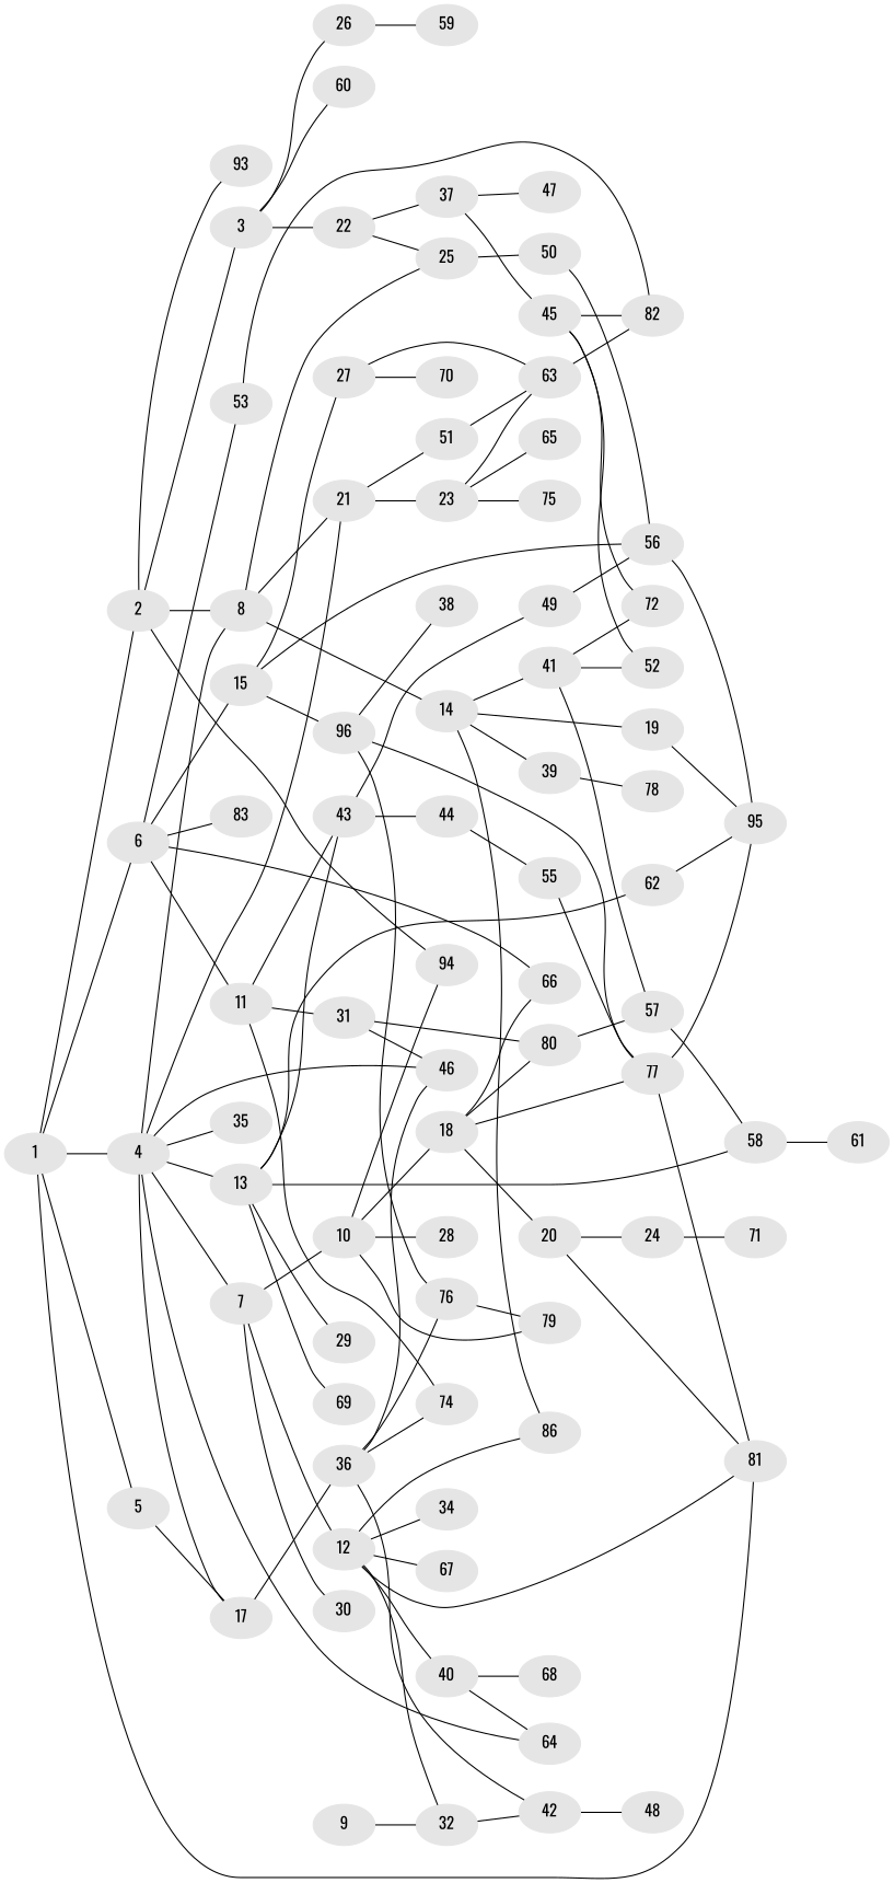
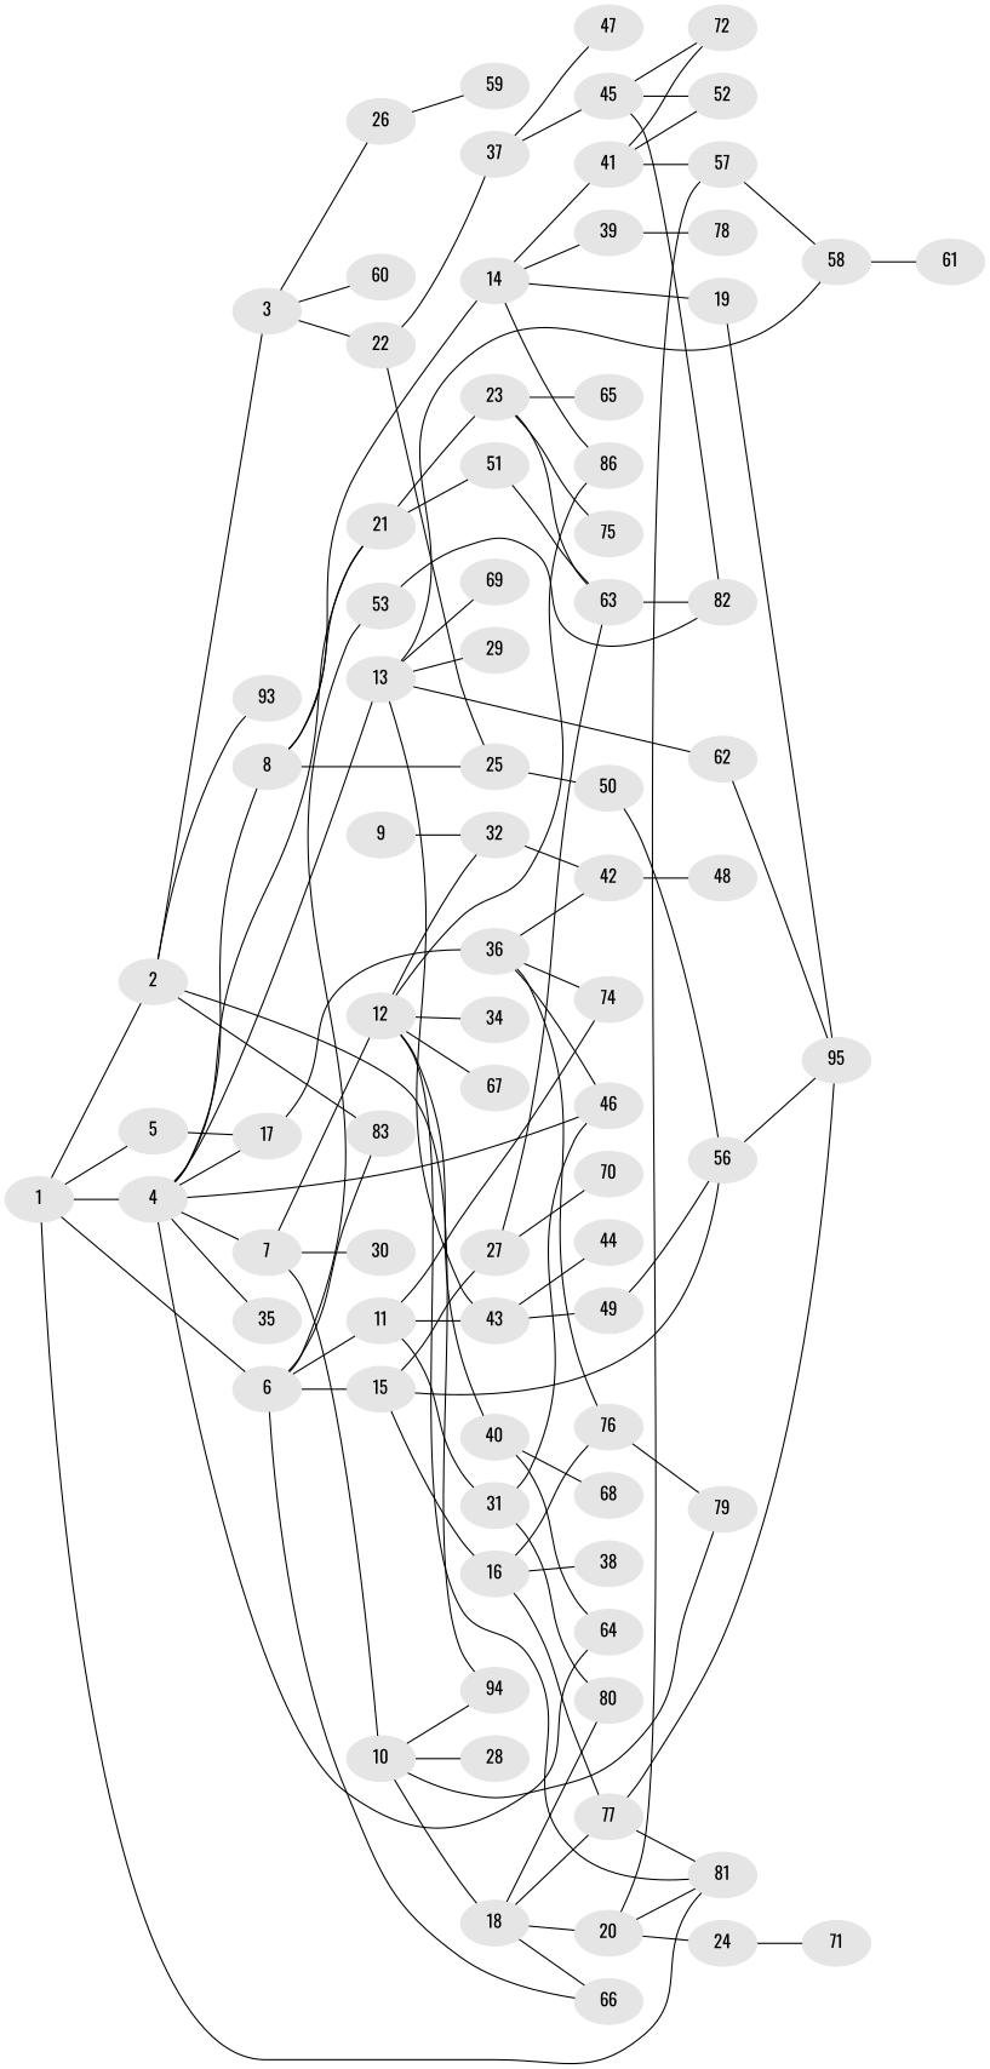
  graph {
    fontname=Oswald
    rankdir=LR
    node [color=gray90 fontname=Oswald style=filled]
    edge [fontname=Oswald]
    1
    2
    4
    5
    6
    81
    3
    n8 [label=93]
    83
    n10 [label=94]
    7
    8
    13
    17
    21
    35
    46
    64
    11
    15
    53
    66
    9
    32
    22
    26
    60
    25
    37
    59
    10
    12
    30
    14
    43
    29
    58
    62
    69
    36
    23
    51
    31
    74
-   16 [label=96]
+   16
    27
    56
    82
    18
    28
    79
    34
    40
    67
    86
    19
    39
    41
    50
    42
    77
    20
    80
    44
    49
    68
    61
    n68 [label=95]
    78
    57
    52
    72
    38
    76
    63
    70
    24
    71
    65
    75
    45
    47
    48
-   55
    1 -- 2
    1 -- 4
    1 -- 5
    1 -- 6
    1 -- 81
    2 -- 3
    2 -- n8
-   2 -- 8
+   2 -- 83
    2 -- n10
    4 -- 7
    4 -- 8
    4 -- 13
    4 -- 17
    4 -- 21
    4 -- 35
    4 -- 46
    4 -- 64
    5 -- 17
    6 -- 83
    6 -- 11
    6 -- 15
    6 -- 53
    6 -- 66
    3 -- 22
    3 -- 26
    3 -- 60
    7 -- 10
    7 -- 12
    7 -- 30
    8 -- 21
    8 -- 25
    8 -- 14
    13 -- 43
    13 -- 29
    13 -- 58
    13 -- 62
    13 -- 69
    17 -- 36
    21 -- 23
    21 -- 51
    11 -- 43
    11 -- 31
    11 -- 74
    15 -- 16
    15 -- 27
    15 -- 56
    53 -- 82
    9 -- 32
    32 -- 42
    22 -- 25
    22 -- 37
    26 -- 59
    25 -- 50
    37 -- 45
    37 -- 47
    10 -- n10
    10 -- 18
    10 -- 28
    10 -- 79
    12 -- 81
    12 -- 32
    12 -- 34
    12 -- 40
    12 -- 67
    12 -- 86
    14 -- 86
    14 -- 19
    14 -- 39
    14 -- 41
    43 -- 44
    43 -- 49
    58 -- 61
    62 -- n68
    36 -- 46
    36 -- 74
    36 -- 42
    36 -- 76
    23 -- 63
    23 -- 65
    23 -- 75
    51 -- 63
    31 -- 46
    31 -- 80
    16 -- 77
    16 -- 38
    16 -- 76
    27 -- 63
    27 -- 70
    56 -- n68
    18 -- 66
    18 -- 77
    18 -- 20
    18 -- 80
    40 -- 64
    40 -- 68
    19 -- n68
    39 -- 78
    41 -- 57
    41 -- 52
    41 -- 72
    50 -- 56
    42 -- 48
    77 -- 81
    77 -- n68
    20 -- 81
-   80 -- 57
+   20 -- 57
    20 -- 24
-   44 -- 55
    49 -- 56
    57 -- 58
    76 -- 79
    63 -- 82
    24 -- 71
    45 -- 82
    45 -- 52
    45 -- 72
-   55 -- 77
  }
